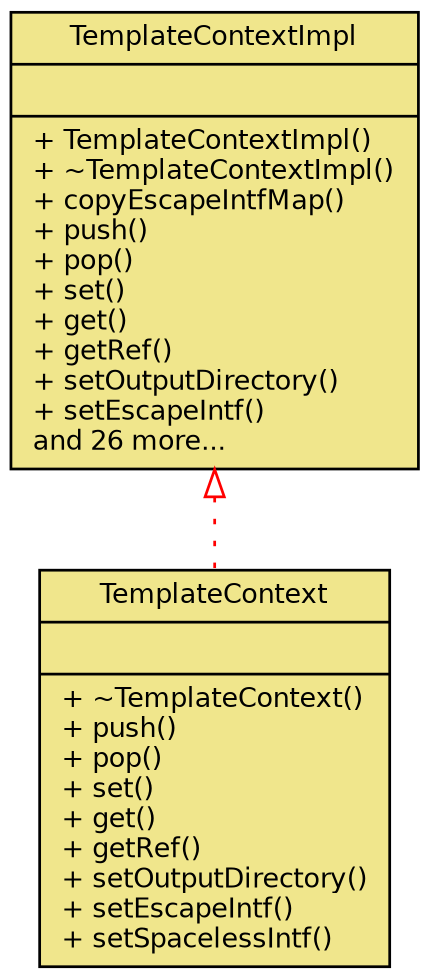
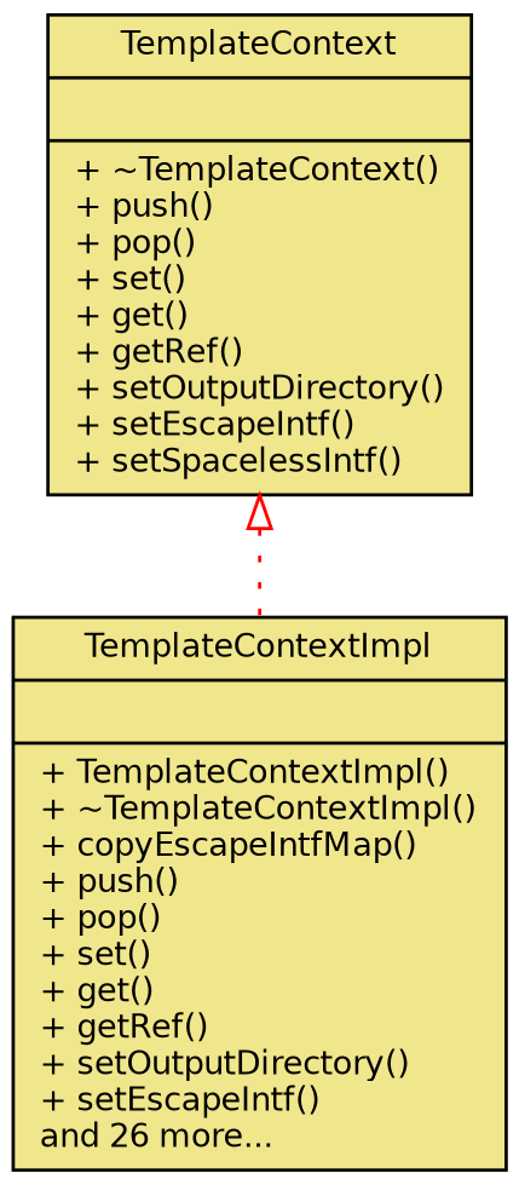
  digraph {
    node [color=black fillcolor=khaki fontname=Helvetica fontsize=10 shape=record style=filled]
    n1 [fontcolor=black height=0.2 label="{TemplateContext\n||+ ~TemplateContext()\l+ push()\l+ pop()\l+ set()\l+ get()\l+ getRef()\l+ setOutputDirectory()\l+ setEscapeIntf()\l+ setSpacelessIntf()\l}" width=0.4]
    n2 [height=0.2 label="{TemplateContextImpl\n||+ TemplateContextImpl()\l+ ~TemplateContextImpl()\l+ copyEscapeIntfMap()\l+ push()\l+ pop()\l+ set()\l+ get()\l+ getRef()\l+ setOutputDirectory()\l+ setEscapeIntf()\land 26 more...\l}" width=0.4]
-   n2 -> n1 [arrowtail=onormal color=red dir=back fontname=Helvetica fontsize=10 labelfontname=Helvetica labelfontsize=10 style=dotted]
+   n1 -> n2 [arrowtail=onormal color=red dir=back fontname=Helvetica fontsize=10 labelfontname=Helvetica labelfontsize=10 style=dotted]
  }
